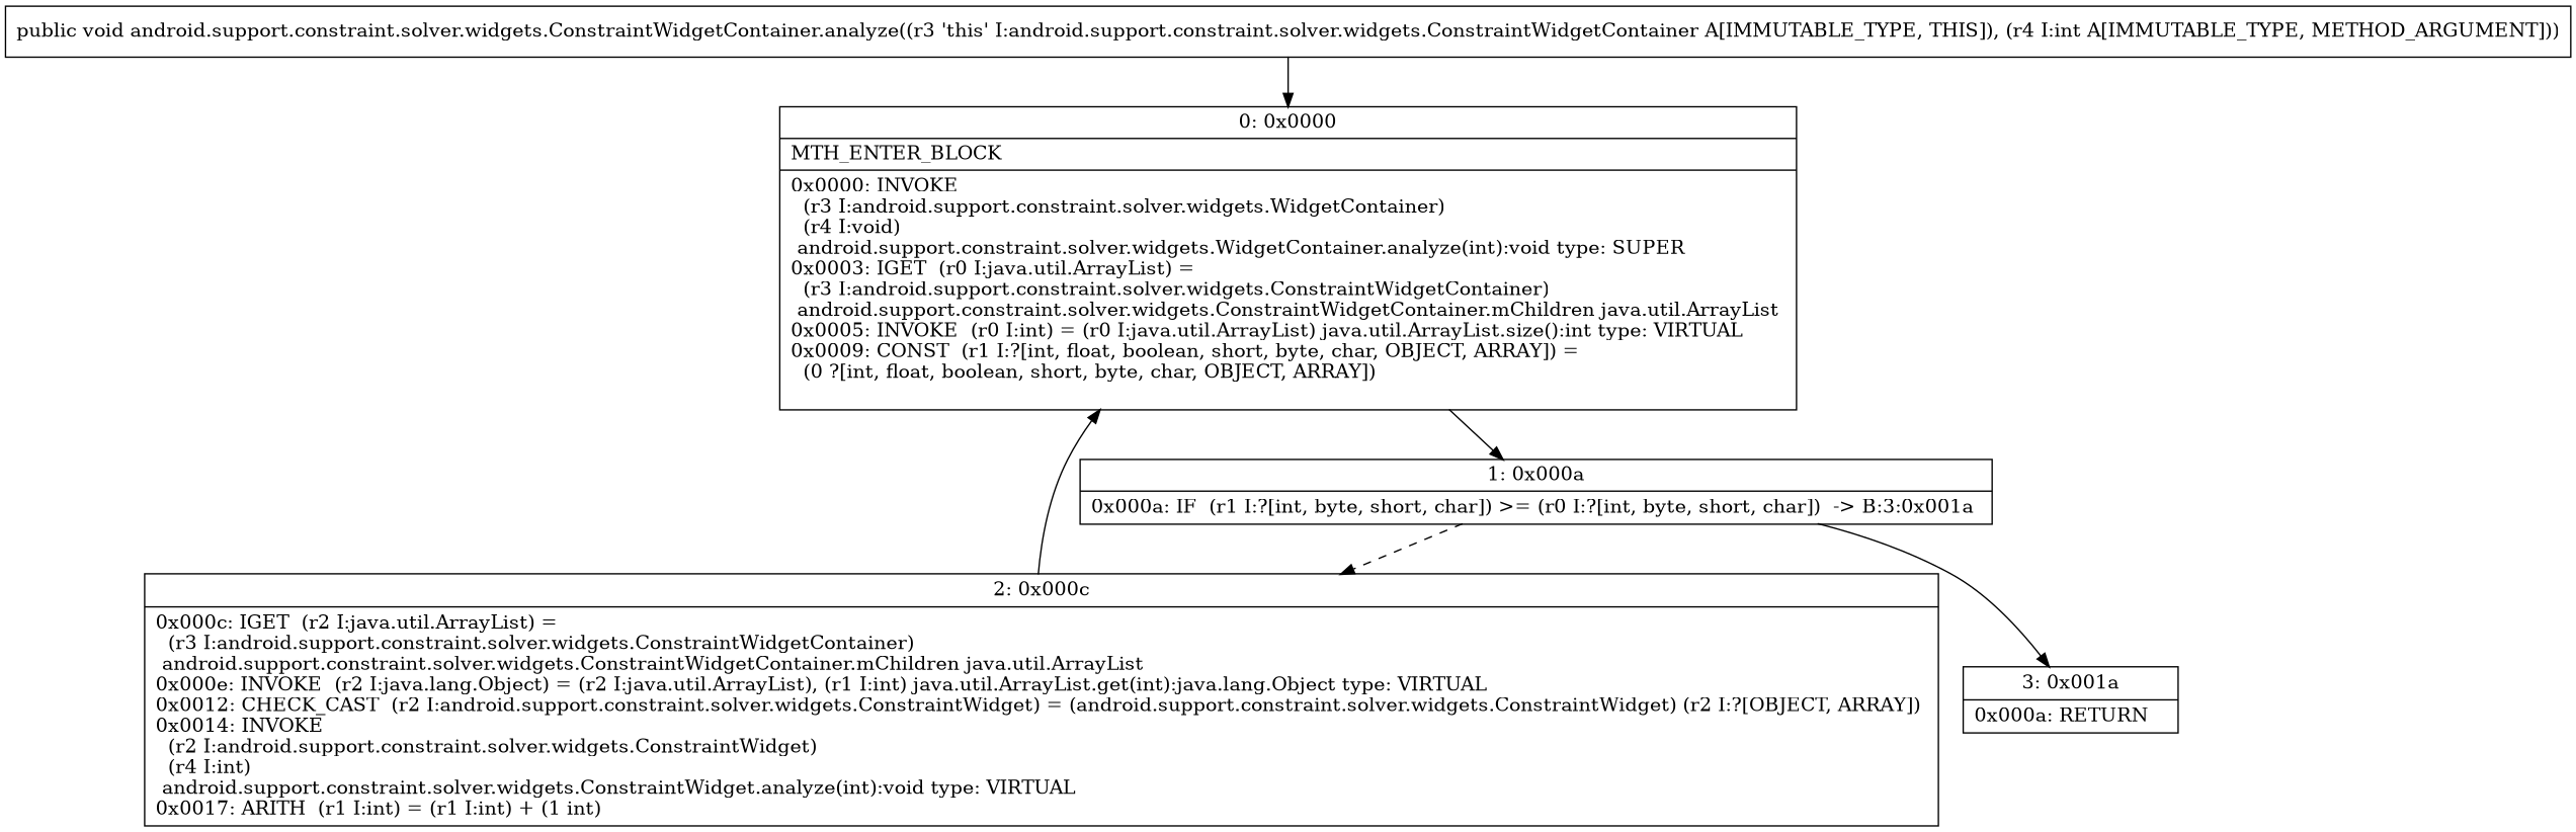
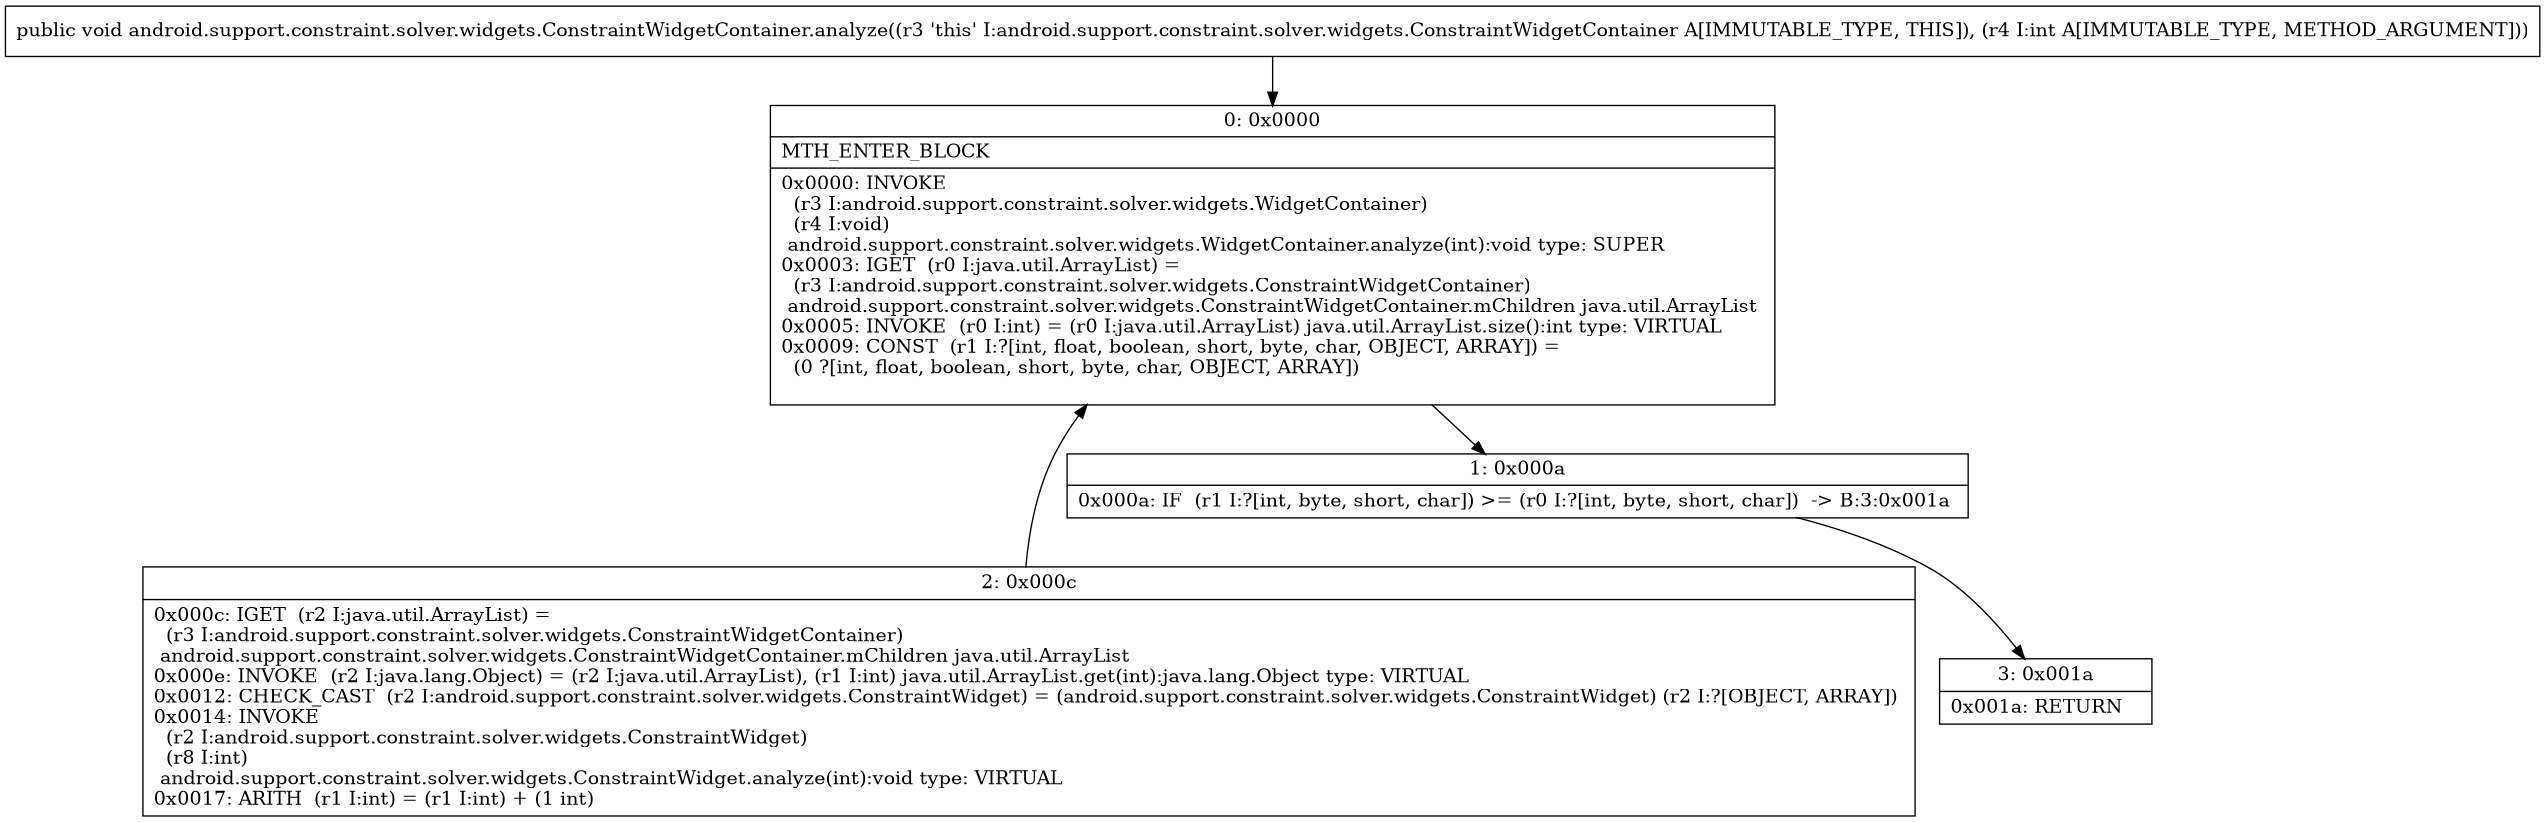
  digraph {
    node [shape=record]
    n1 [label="{0\:\ 0x0000|MTH_ENTER_BLOCK\l|0x0000: INVOKE  \l  (r3 I:android.support.constraint.solver.widgets.WidgetContainer)\l  (r4 I:void)\l android.support.constraint.solver.widgets.WidgetContainer.analyze(int):void type: SUPER \l0x0003: IGET  (r0 I:java.util.ArrayList) = \l  (r3 I:android.support.constraint.solver.widgets.ConstraintWidgetContainer)\l android.support.constraint.solver.widgets.ConstraintWidgetContainer.mChildren java.util.ArrayList \l0x0005: INVOKE  (r0 I:int) = (r0 I:java.util.ArrayList) java.util.ArrayList.size():int type: VIRTUAL \l0x0009: CONST  (r1 I:?[int, float, boolean, short, byte, char, OBJECT, ARRAY]) = \l  (0 ?[int, float, boolean, short, byte, char, OBJECT, ARRAY])\l \l}"]
    n2 [label="{1\:\ 0x000a|0x000a: IF  (r1 I:?[int, byte, short, char]) \>= (r0 I:?[int, byte, short, char])  \-\> B:3:0x001a \l}"]
-   n3 [label="{2\:\ 0x000c|0x000c: IGET  (r2 I:java.util.ArrayList) = \l  (r3 I:android.support.constraint.solver.widgets.ConstraintWidgetContainer)\l android.support.constraint.solver.widgets.ConstraintWidgetContainer.mChildren java.util.ArrayList \l0x000e: INVOKE  (r2 I:java.lang.Object) = (r2 I:java.util.ArrayList), (r1 I:int) java.util.ArrayList.get(int):java.lang.Object type: VIRTUAL \l0x0012: CHECK_CAST  (r2 I:android.support.constraint.solver.widgets.ConstraintWidget) = (android.support.constraint.solver.widgets.ConstraintWidget) (r2 I:?[OBJECT, ARRAY]) \l0x0014: INVOKE  \l  (r2 I:android.support.constraint.solver.widgets.ConstraintWidget)\l  (r4 I:int)\l android.support.constraint.solver.widgets.ConstraintWidget.analyze(int):void type: VIRTUAL \l0x0017: ARITH  (r1 I:int) = (r1 I:int) + (1 int) \l}"]
-   n4 [label="{3\:\ 0x001a|0x000a: RETURN   \l}"]
+   n3 [label="{2\:\ 0x000c|0x000c: IGET  (r2 I:java.util.ArrayList) = \l  (r3 I:android.support.constraint.solver.widgets.ConstraintWidgetContainer)\l android.support.constraint.solver.widgets.ConstraintWidgetContainer.mChildren java.util.ArrayList \l0x000e: INVOKE  (r2 I:java.lang.Object) = (r2 I:java.util.ArrayList), (r1 I:int) java.util.ArrayList.get(int):java.lang.Object type: VIRTUAL \l0x0012: CHECK_CAST  (r2 I:android.support.constraint.solver.widgets.ConstraintWidget) = (android.support.constraint.solver.widgets.ConstraintWidget) (r2 I:?[OBJECT, ARRAY]) \l0x0014: INVOKE  \l  (r2 I:android.support.constraint.solver.widgets.ConstraintWidget)\l  (r8 I:int)\l android.support.constraint.solver.widgets.ConstraintWidget.analyze(int):void type: VIRTUAL \l0x0017: ARITH  (r1 I:int) = (r1 I:int) + (1 int) \l}"]
+   n4 [label="{3\:\ 0x001a|0x001a: RETURN   \l}"]
    n5 [label="{public void android.support.constraint.solver.widgets.ConstraintWidgetContainer.analyze((r3 'this' I:android.support.constraint.solver.widgets.ConstraintWidgetContainer A[IMMUTABLE_TYPE, THIS]), (r4 I:int A[IMMUTABLE_TYPE, METHOD_ARGUMENT])) }"]
    n1 -> n2
-   n2 -> n3 [style=dashed]
    n2 -> n4
    n3 -> n1
    n5 -> n1
  }
